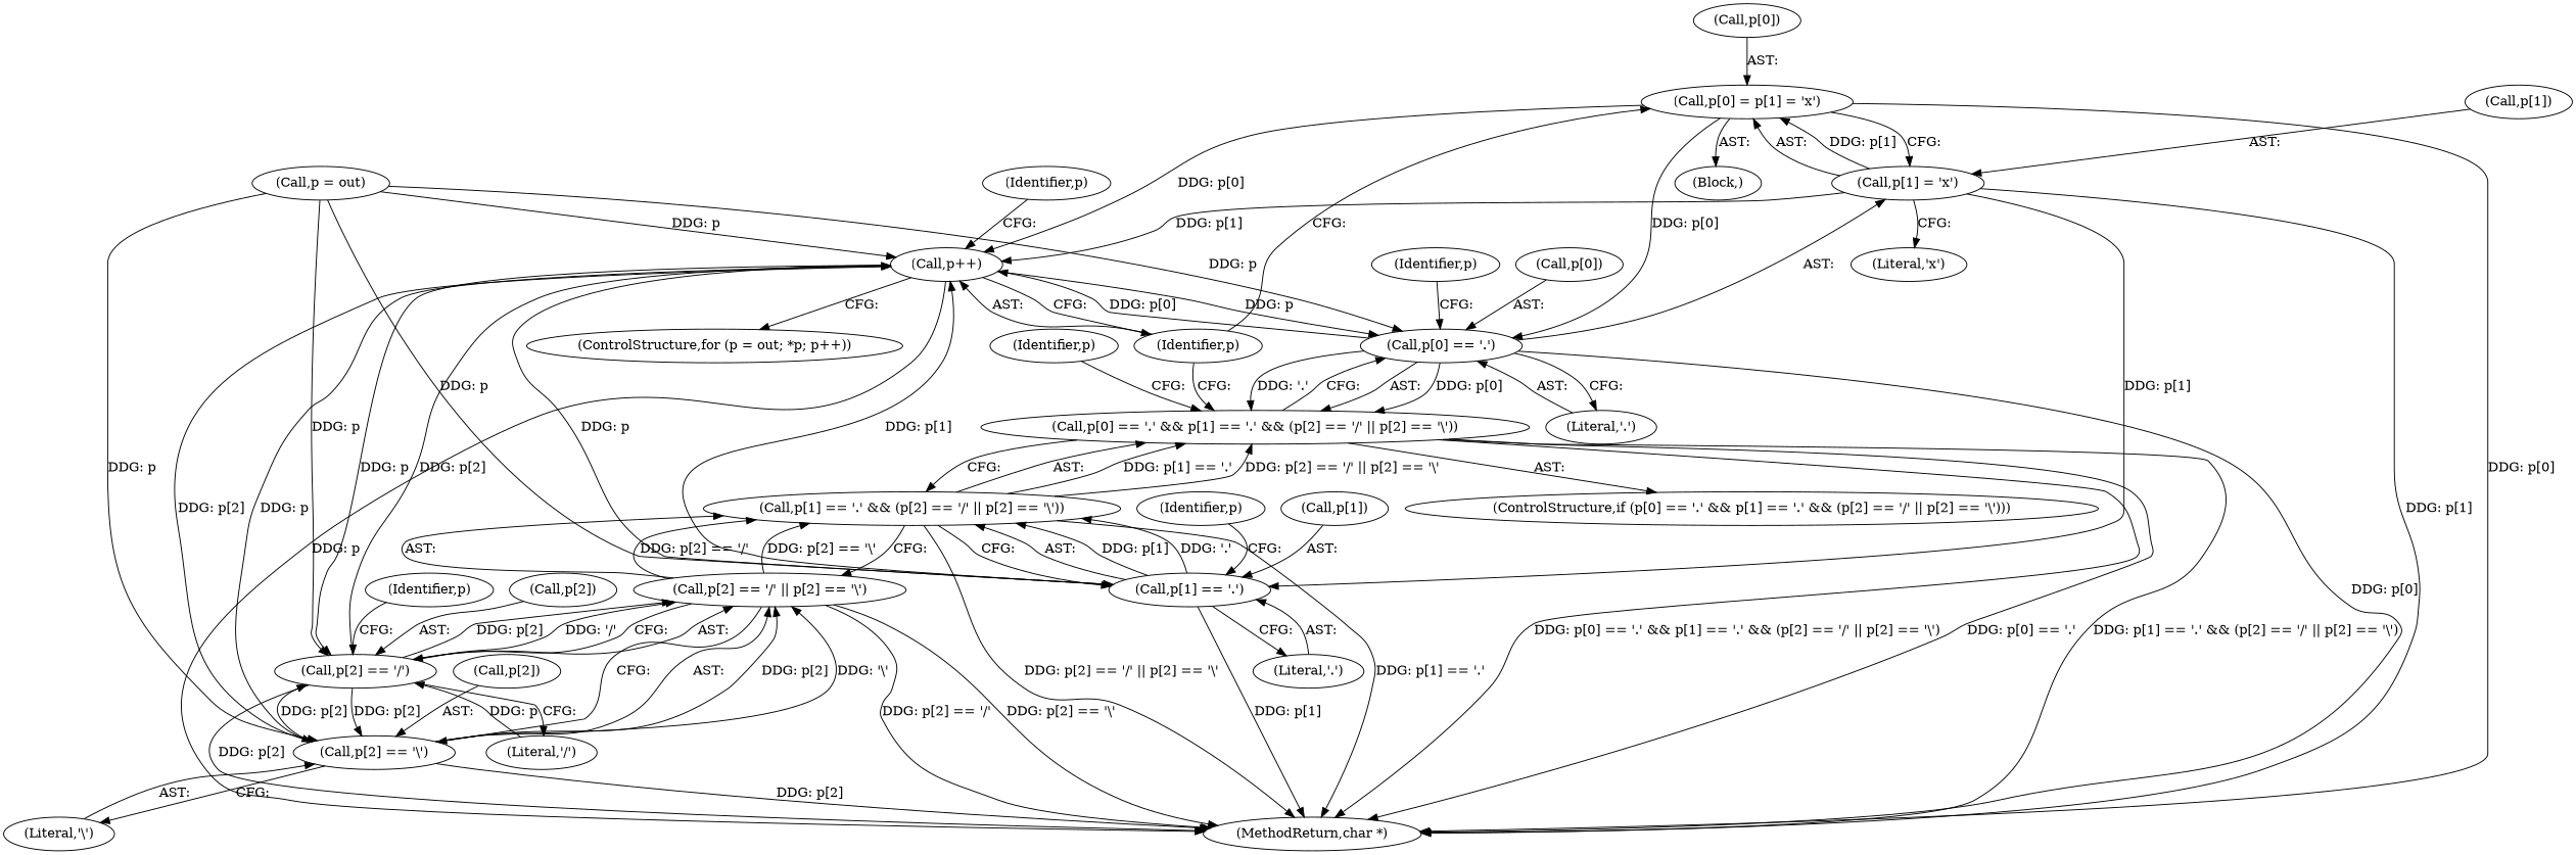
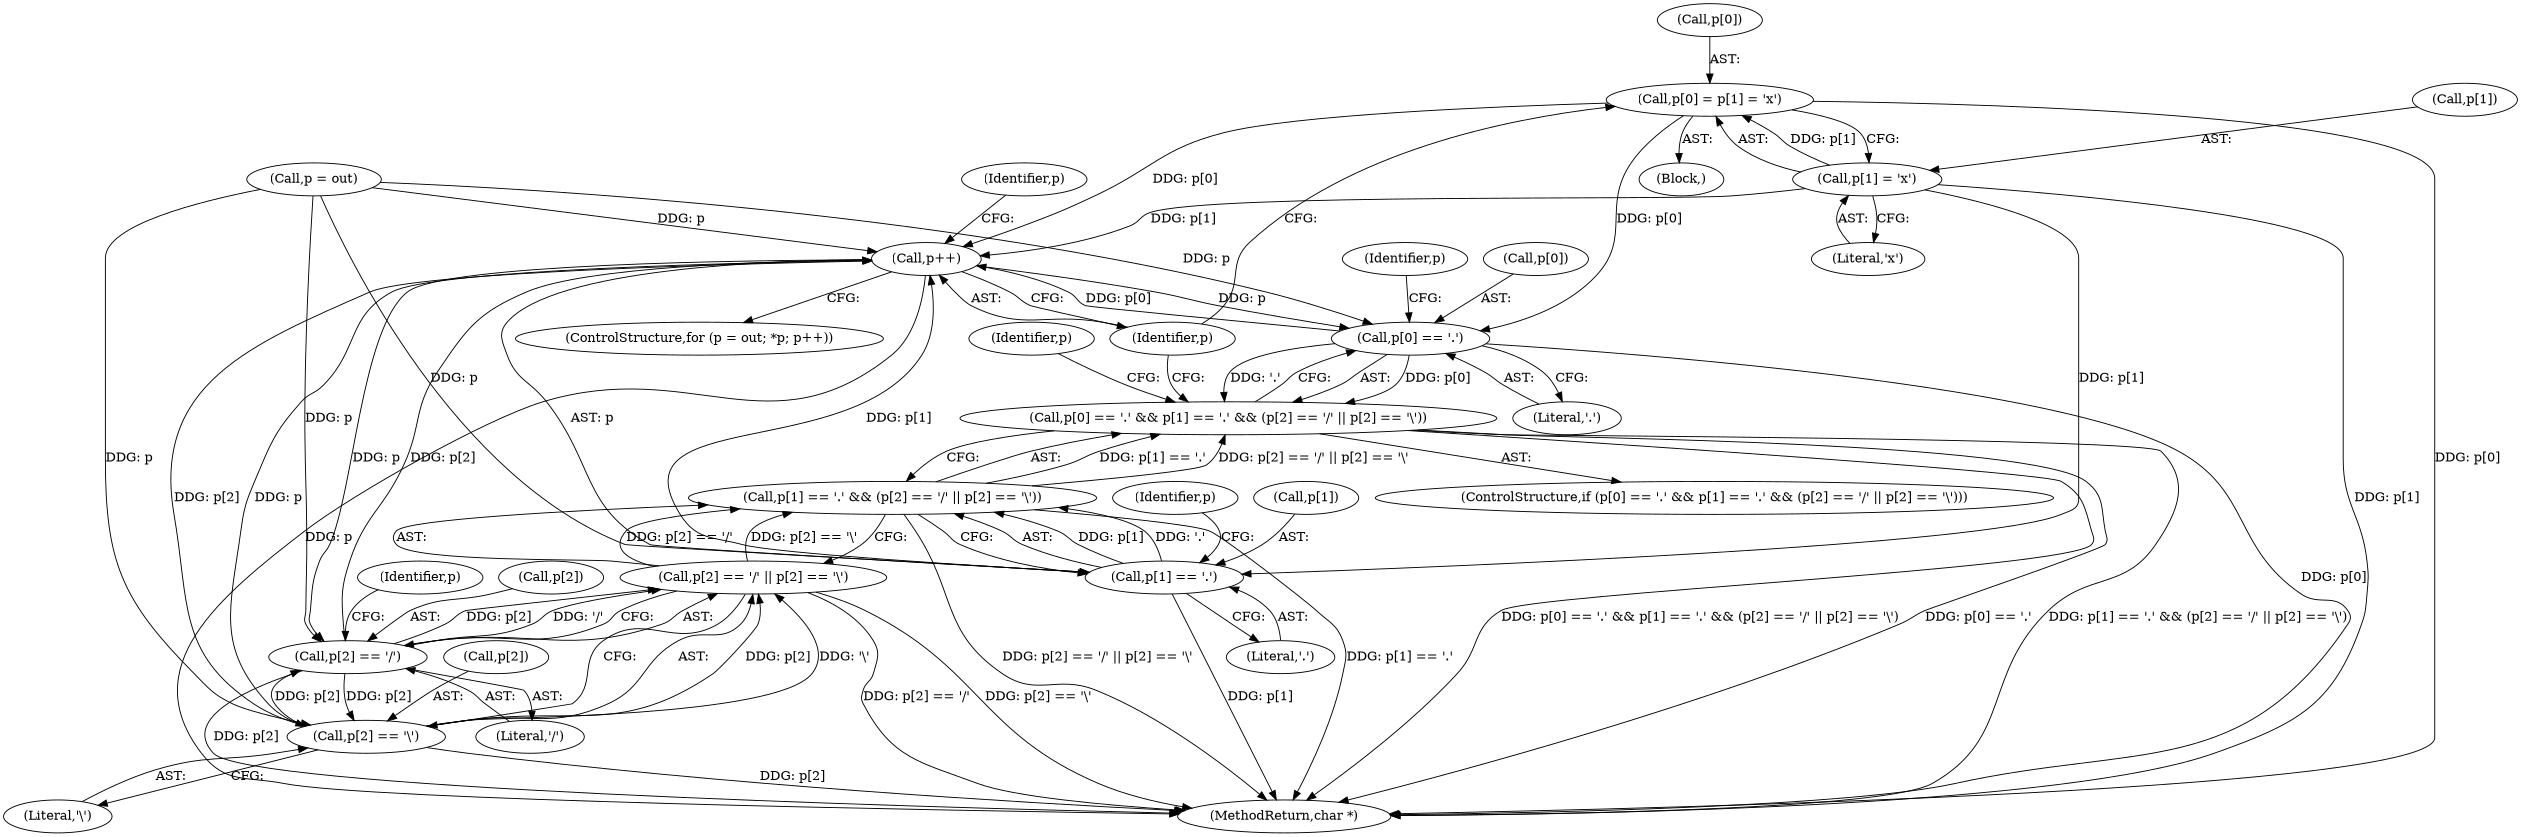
  digraph {
    n1 [label="(Call,p[0] = p[1] = 'x')"]
    n2 [label="(Call,p[1] = 'x')"]
    n3 [label="(Call,p++)"]
    n4 [label="(Call,p[0] == '.')"]
    n5 [label="(Block,)"]
    n6 [label="(MethodReturn,char *)"]
    n7 [label="(Call,p[1] == '.')"]
    n8 [label="(Literal,'x')"]
    n9 [label="(Call,p[2] == '/')"]
    n10 [label="(Call,p[2] == '\\')"]
    n11 [label="(ControlStructure,for (p = out; *p; p++))"]
    n12 [label="(Identifier,p)"]
    n13 [label="(Call,p[0] == '.' && p[1] == '.' && (p[2] == '/' || p[2] == '\\'))"]
    n14 [label="(Literal,'.')"]
    n15 [label="(Call,p[1] == '.' && (p[2] == '/' || p[2] == '\\'))"]
    n16 [label="(Literal,'.')"]
    n17 [label="(Call,p[2] == '/' || p[2] == '\\')"]
    n18 [label="(Literal,'/')"]
    n19 [label="(Literal,'\\')"]
    n20 [label="(ControlStructure,if (p[0] == '.' && p[1] == '.' && (p[2] == '/' || p[2] == '\\')))"]
    n21 [label="(Identifier,p)"]
    n22 [label="(Call,p[0])"]
    n23 [label="(Call,p = out)"]
    n24 [label="(Identifier,p)"]
    n25 [label="(Identifier,p)"]
    n26 [label="(Call,p[2])"]
    n27 [label="(Identifier,p)"]
    n28 [label="(Call,p[0])"]
    n29 [label="(Identifier,p)"]
    n30 [label="(Call,p[2])"]
    n31 [label="(Call,p[1])"]
    n32 [label="(Call,p[1])"]
    n1 -> n2 [label="CFG: "]
    n1 -> n3 [label="DDG: p[0]"]
    n1 -> n4 [label="DDG: p[0]"]
    n1 -> n5 [label="AST: "]
    n1 -> n6 [label="DDG: p[0]"]
    n2 -> n1 [label="AST: "]
    n2 -> n1 [label="DDG: p[1]"]
    n2 -> n3 [label="DDG: p[1]"]
    n2 -> n6 [label="DDG: p[1]"]
    n2 -> n7 [label="DDG: p[1]"]
    n2 -> n8 [label="CFG: "]
    n3 -> n4 [label="DDG: p"]
    n3 -> n6 [label="DDG: p"]
-   n3 -> n7 [label="DDG: p"]
+   n3 -> n7 [label="AST: p"]
    n3 -> n9 [label="DDG: p"]
    n3 -> n10 [label="DDG: p"]
    n3 -> n11 [label="CFG: "]
    n3 -> n12 [label="CFG: "]
    n4 -> n3 [label="DDG: p[0]"]
    n4 -> n6 [label="DDG: p[0]"]
    n4 -> n13 [label="AST: "]
    n4 -> n13 [label="DDG: p[0]"]
    n4 -> n13 [label="DDG: '.'"]
    n4 -> n14 [label="CFG: "]
    n7 -> n3 [label="DDG: p[1]"]
    n7 -> n6 [label="DDG: p[1]"]
    n7 -> n15 [label="AST: "]
    n7 -> n15 [label="DDG: p[1]"]
    n7 -> n15 [label="DDG: '.'"]
    n7 -> n16 [label="CFG: "]
-   n4 -> n2 [label="AST: "]
+   n8 -> n2 [label="AST: "]
    n9 -> n3 [label="DDG: p[2]"]
    n9 -> n6 [label="DDG: p[2]"]
    n9 -> n10 [label="DDG: p[2]"]
    n9 -> n17 [label="AST: "]
    n9 -> n17 [label="DDG: p[2]"]
    n9 -> n17 [label="DDG: '/'"]
-   n9 -> n18 [label="CFG: "]
+   n9 -> n18 [label="AST: "]
    n10 -> n3 [label="DDG: p[2]"]
    n10 -> n6 [label="DDG: p[2]"]
    n10 -> n9 [label="DDG: p[2]"]
    n10 -> n17 [label="AST: "]
    n10 -> n17 [label="DDG: p[2]"]
    n10 -> n17 [label="DDG: '\\'"]
    n10 -> n19 [label="CFG: "]
    n12 -> n1 [label="CFG: "]
    n12 -> n3 [label="AST: "]
    n12 -> n13 [label="CFG: "]
    n13 -> n4 [label="CFG: "]
    n13 -> n6 [label="DDG: p[1] == '.' && (p[2] == '/' || p[2] == '\\')"]
    n13 -> n6 [label="DDG: p[0] == '.' && p[1] == '.' && (p[2] == '/' || p[2] == '\\')"]
    n13 -> n6 [label="DDG: p[0] == '.'"]
    n13 -> n15 [label="CFG: "]
    n13 -> n20 [label="AST: "]
    n14 -> n4 [label="AST: "]
    n15 -> n6 [label="DDG: p[2] == '/' || p[2] == '\\'"]
    n15 -> n6 [label="DDG: p[1] == '.'"]
    n15 -> n7 [label="CFG: "]
    n15 -> n13 [label="AST: "]
    n15 -> n13 [label="DDG: p[1] == '.'"]
    n15 -> n13 [label="DDG: p[2] == '/' || p[2] == '\\'"]
    n15 -> n17 [label="CFG: "]
    n16 -> n7 [label="AST: "]
    n17 -> n6 [label="DDG: p[2] == '/'"]
    n17 -> n6 [label="DDG: p[2] == '\\'"]
    n17 -> n9 [label="CFG: "]
    n17 -> n10 [label="CFG: "]
    n17 -> n15 [label="AST: "]
    n17 -> n15 [label="DDG: p[2] == '/'"]
    n17 -> n15 [label="DDG: p[2] == '\\'"]
-   n18 -> n9 [label="DDG: p"]
+   n18 -> n9 [label="AST: "]
    n19 -> n10 [label="AST: "]
    n21 -> n4 [label="CFG: "]
    n22 -> n4 [label="AST: "]
    n23 -> n3 [label="DDG: p"]
    n23 -> n4 [label="DDG: p"]
    n23 -> n7 [label="DDG: p"]
    n23 -> n9 [label="DDG: p"]
    n23 -> n10 [label="DDG: p"]
    n24 -> n9 [label="CFG: "]
    n25 -> n13 [label="CFG: "]
    n26 -> n10 [label="AST: "]
    n27 -> n3 [label="CFG: "]
    n28 -> n1 [label="AST: "]
    n29 -> n7 [label="CFG: "]
    n30 -> n9 [label="AST: "]
    n31 -> n2 [label="AST: "]
    n32 -> n7 [label="AST: "]
  }
